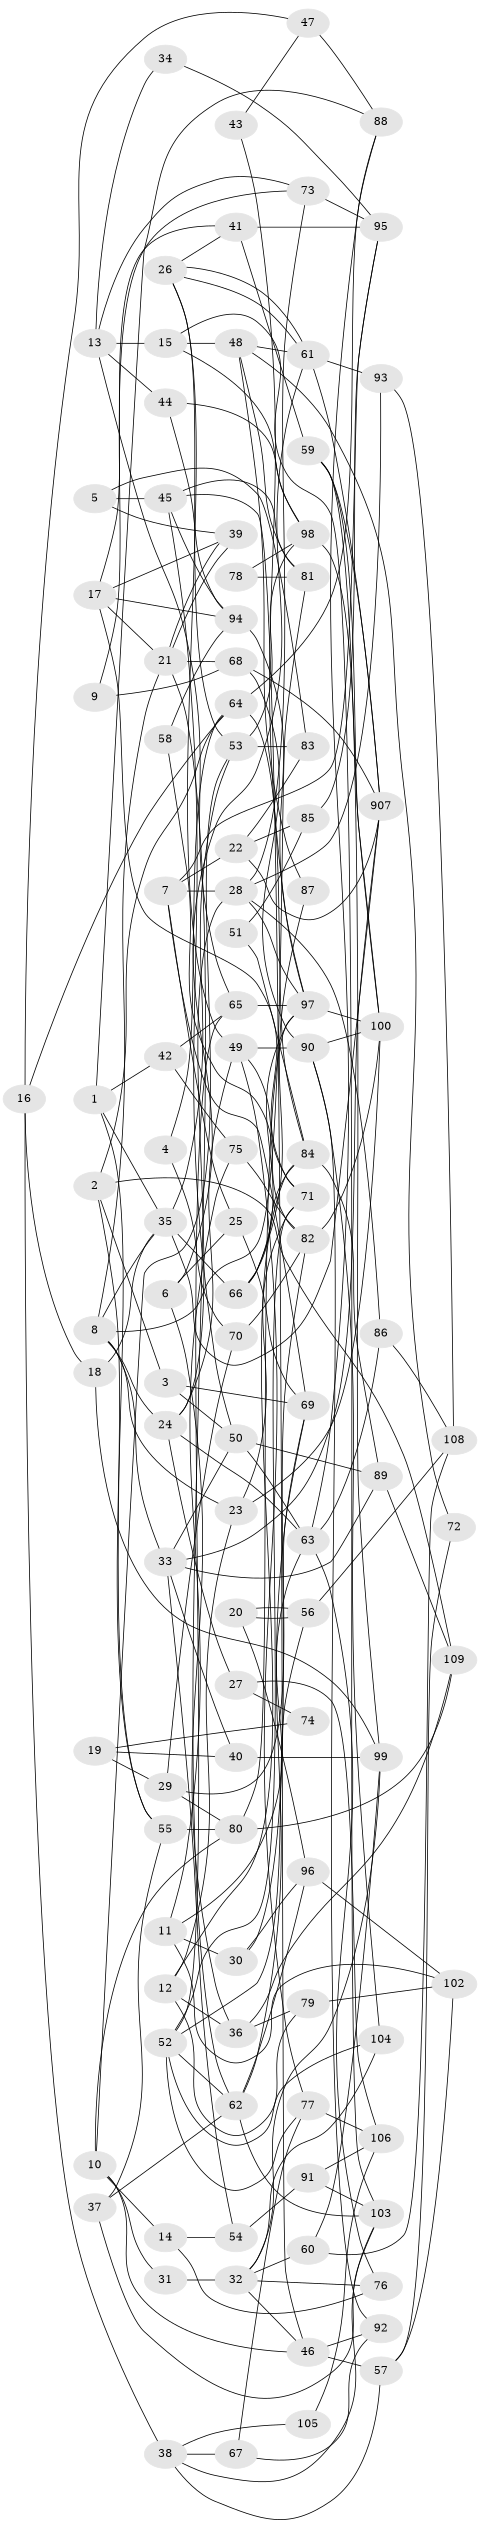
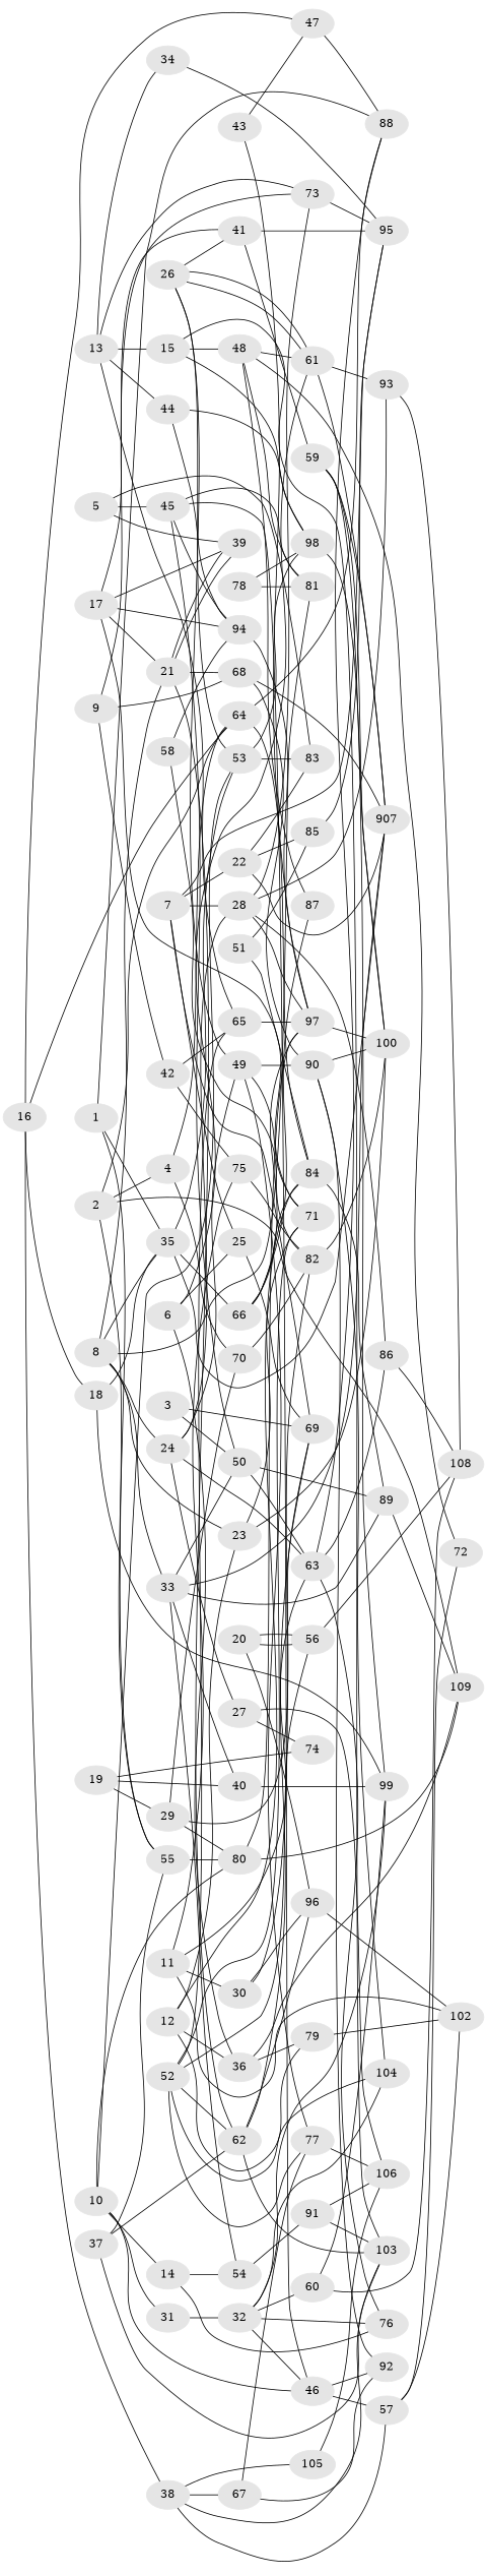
  graph {
    rankdir=LR
    node [color=gray90 style=filled]
    1
    35
    55
    88
    53
    n6 [label=907]
    66
    80
    2
    4
    64
    109
    70
    84
    3
    50
    69
    63
    89
    82
    5
    39
    45
    83
    81
    46
    94
    6
    25
    36
    61
    79
    93
    7
    22
    28
    95
    85
    73
    86
    97
    8
    21
    23
    24
    33
    68
    62
    71
    100
    27
    49
    54
    40
    9
    42
    75
    65
    90
    10
    14
    31
    76
    32
    57
    92
    98
    11
    30
    102
    96
    12
    13
    15
    34
    44
    48
    103
    91
    72
    87
    16
    18
    38
    47
    99
    67
    105
    17
    41
    59
    19
    29
    74
    20
    56
    108
    106
    77
    26
    60
    104
    37
    43
    51
    52
    58
    78
    1 -- 35
    1 -- 55
    1 -- 88
    35 -- 53
    35 -- n6
    35 -- 66
    55 -- 80
    53 -- 83
    53 -- 98
    66 -- 84
    66 -- 97
    66 -- 87
    80 -- 109
    80 -- 97
    2 -- 55
-   2 -- 3
+   2 -- 4
    2 -- 64
    2 -- 109
    4 -- 64
    4 -- 70
    64 -- 88
    64 -- 84
    70 -- 82
    84 -- 89
    3 -- 50
    3 -- 69
    50 -- 63
    50 -- 89
    63 -- 88
    63 -- 86
    63 -- 76
    89 -- 109
    82 -- 100
    5 -- 39
    5 -- 45
    5 -- 83
    45 -- 50
    45 -- 81
    45 -- 46
    45 -- 94
    46 -- 57
    46 -- 92
    94 -- 97
    6 -- 25
    6 -- 36
    6 -- 61
    25 -- 69
    36 -- 109
    36 -- 79
    61 -- n6
    61 -- 93
    79 -- 102
    93 -- 108
    7 -- 69
    7 -- 25
    7 -- 22
    7 -- 28
    7 -- 95
    22 -- n6
    22 -- 83
    22 -- 85
    28 -- 93
    28 -- 73
    28 -- 86
    28 -- 97
    85 -- 95
    73 -- 95
    86 -- 108
    97 -- 100
    8 -- 35
    8 -- 81
    8 -- 21
    8 -- 23
    8 -- 24
    8 -- 33
    21 -- 39
    21 -- 39
    21 -- 68
    21 -- 62
    23 -- 71
    23 -- 100
    24 -- 63
    24 -- 28
    24 -- 27
    24 -- 49
    33 -- n6
    33 -- 50
    33 -- 89
    33 -- 54
    33 -- 40
    68 -- n6
    68 -- 90
    62 -- 69
    62 -- 96
    62 -- 103
    27 -- 74
    27 -- 106
    49 -- 71
    49 -- 90
    49 -- 77
    54 -- 91
    40 -- 99
    9 -- 73
    9 -- 68
-   1 -- 42
+   9 -- 42
    42 -- 75
    42 -- 65
    75 -- 82
    65 -- 97
    90 -- 100
    90 -- 92
    90 -- 104
    10 -- 53
    10 -- 80
    10 -- 46
    10 -- 14
    10 -- 31
    14 -- 54
    14 -- 76
    31 -- 32
    32 -- 46
    32 -- 76
    32 -- 99
    32 -- 60
    32 -- 104
    57 -- 102
    57 -- 72
    98 -- 100
    11 -- 63
    11 -- 75
    11 -- 30
    11 -- 102
    30 -- 82
    30 -- 96
    96 -- 102
    12 -- 84
    12 -- 36
    12 -- 79
    12 -- 23
    13 -- 73
    13 -- 65
    13 -- 15
    13 -- 34
    13 -- 44
    15 -- 98
    15 -- 48
    15 -- 103
    34 -- 95
    44 -- 94
    44 -- 98
    48 -- 81
    48 -- 61
    48 -- 72
    48 -- 87
    91 -- 103
    91 -- 106
    16 -- 64
    16 -- 18
    16 -- 38
    16 -- 47
    18 -- 35
    18 -- 99
    38 -- 57
    38 -- 103
    38 -- 67
    38 -- 105
    47 -- 88
    67 -- 92
    67 -- 77
    105 -- 106
    17 -- 39
    17 -- 94
    17 -- 21
    17 -- 71
    17 -- 41
    41 -- 95
    41 -- 59
    59 -- n6
    59 -- 100
    59 -- 99
    19 -- 40
    19 -- 29
    19 -- 74
    29 -- 80
    29 -- 70
    29 -- 69
    20 -- 96
    20 -- 56
    20 -- 56
    56 -- 108
    77 -- 106
    26 -- 53
    26 -- 61
    26 -- 61
    26 -- 49
    26 -- 41
    60 -- 99
    60 -- 108
    37 -- 55
    37 -- 62
    37 -- 103
    43 -- 97
    43 -- 47
    51 -- 84
    51 -- 85
    52 -- 62
    52 -- 71
    52 -- 65
    52 -- 56
    52 -- 77
    52 -- 104
    58 -- 82
    58 -- 94
    78 -- 81
    78 -- 98
  }
